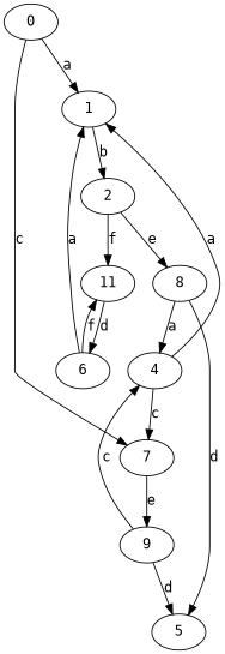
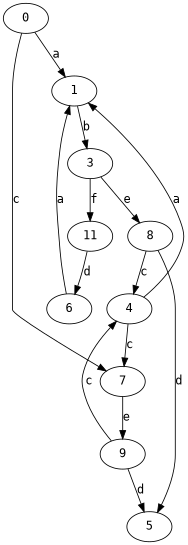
  strict digraph {
    fontname="DejaVu Sans Mono"
    node [fontname="DejaVu Sans Mono"]
    edge [fontname="DejaVu Sans Mono"]
    0
    1
    n3 [label=7]
-   2
+   2 [label=3]
    9
    8
    11
    4
    5
    6
    0 -> 1 [label=a]
    0 -> n3 [label=c]
    1 -> 2 [label=b]
    n3 -> 9 [label=e]
    2 -> 8 [label=e]
    2 -> 11 [label=f]
    9 -> 4 [label=c]
    9 -> 5 [label=d]
-   8 -> 4 [label=a]
+   8 -> 4 [label=c]
    8 -> 5 [label=d]
    11 -> 6 [label=d]
    4 -> 1 [label=a]
    4 -> n3 [label=c]
    6 -> 1 [label=a]
-   6 -> 11 [label=f]
  }
